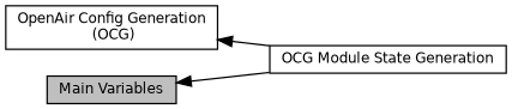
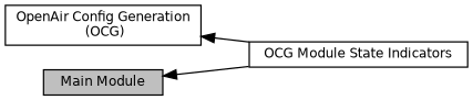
  digraph {
    rankdir=LR
    node [color=black fillcolor=white fontname=Helvetica fontsize=10 shape=box style=filled]
    edge [dir=back fontname=Helvetica fontsize=10 labelfontname=Helvetica labelfontsize=10 shape=plaintext style=solid]
-   n1 [height=0.2 label="OCG Module State Generation" width=0.4]
+   n1 [height=0.2 label="OCG Module State Indicators" width=0.4]
    n2 [height=0.2 label="OpenAir Config Generation\l (OCG)" width=0.4]
-   n3 [fillcolor=grey75 fontcolor=black height=0.2 label="Main Variables" width=0.4]
+   n3 [fillcolor=grey75 fontcolor=black height=0.2 label="Main Module" width=0.4]
    n2 -> n1
    n3 -> n1
  }
